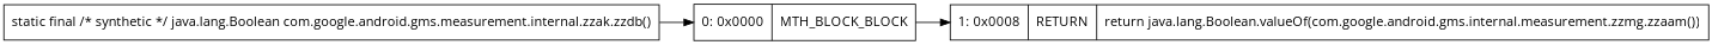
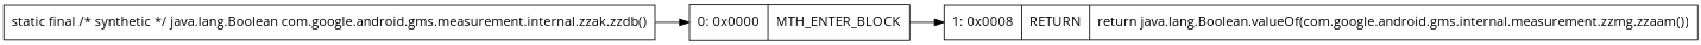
  digraph {
    rankdir=LR
    fontname="Open Sans"
    node [shape=record fontname="Open Sans"]
    edge [fontname="Open Sans"]
-   n1 [label="{0\:\ 0x0000|MTH_BLOCK_BLOCK\l}"]
+   n1 [label="{0\:\ 0x0000|MTH_ENTER_BLOCK\l}"]
    n2 [label="{1\:\ 0x0008|RETURN\l|return java.lang.Boolean.valueOf(com.google.android.gms.internal.measurement.zzmg.zzaam())\l}"]
    n3 [label="{static final \/* synthetic *\/ java.lang.Boolean com.google.android.gms.measurement.internal.zzak.zzdb() }"]
    n1 -> n2
    n3 -> n1
  }
